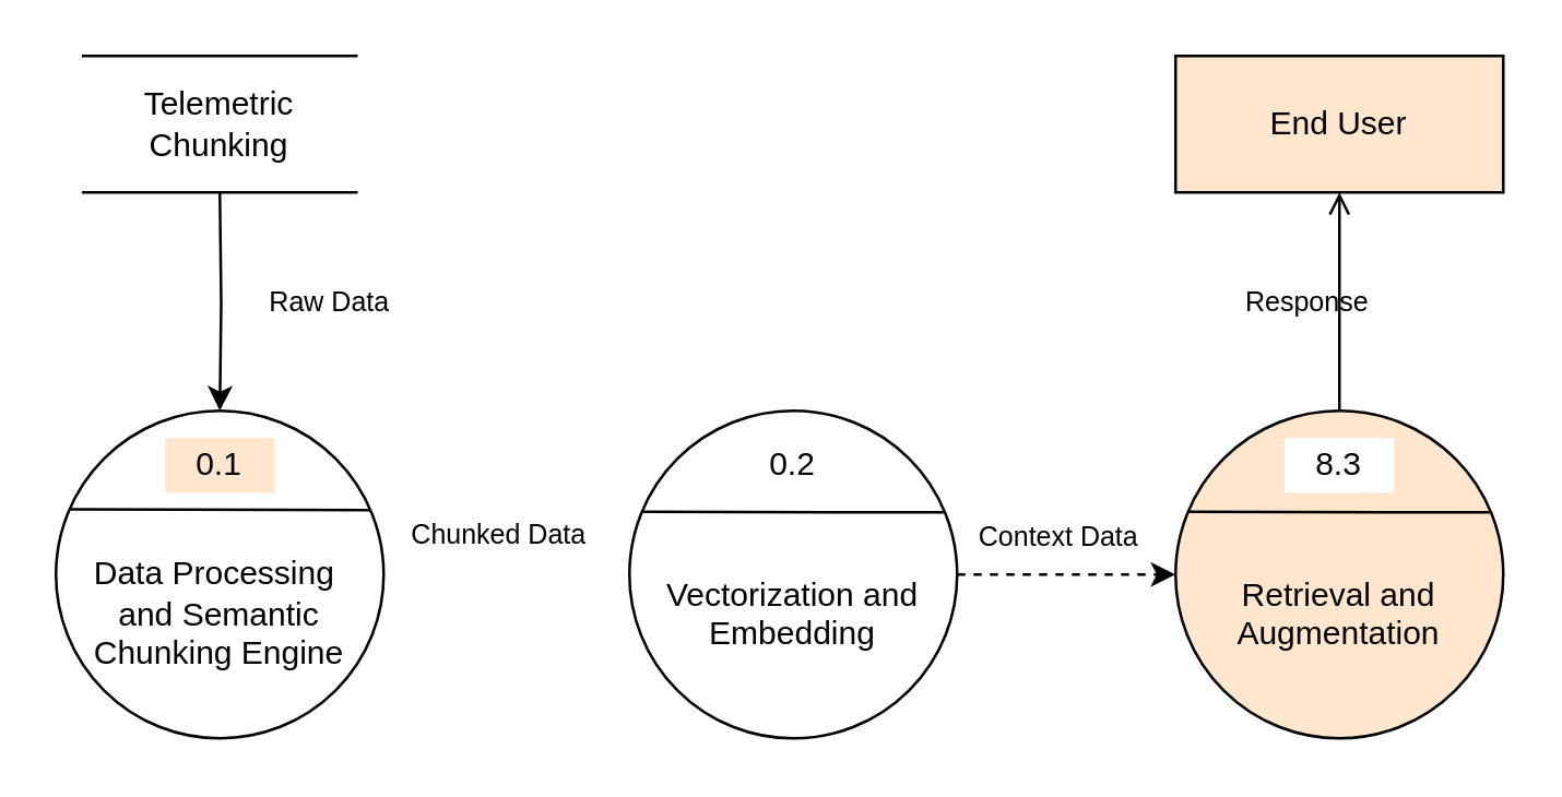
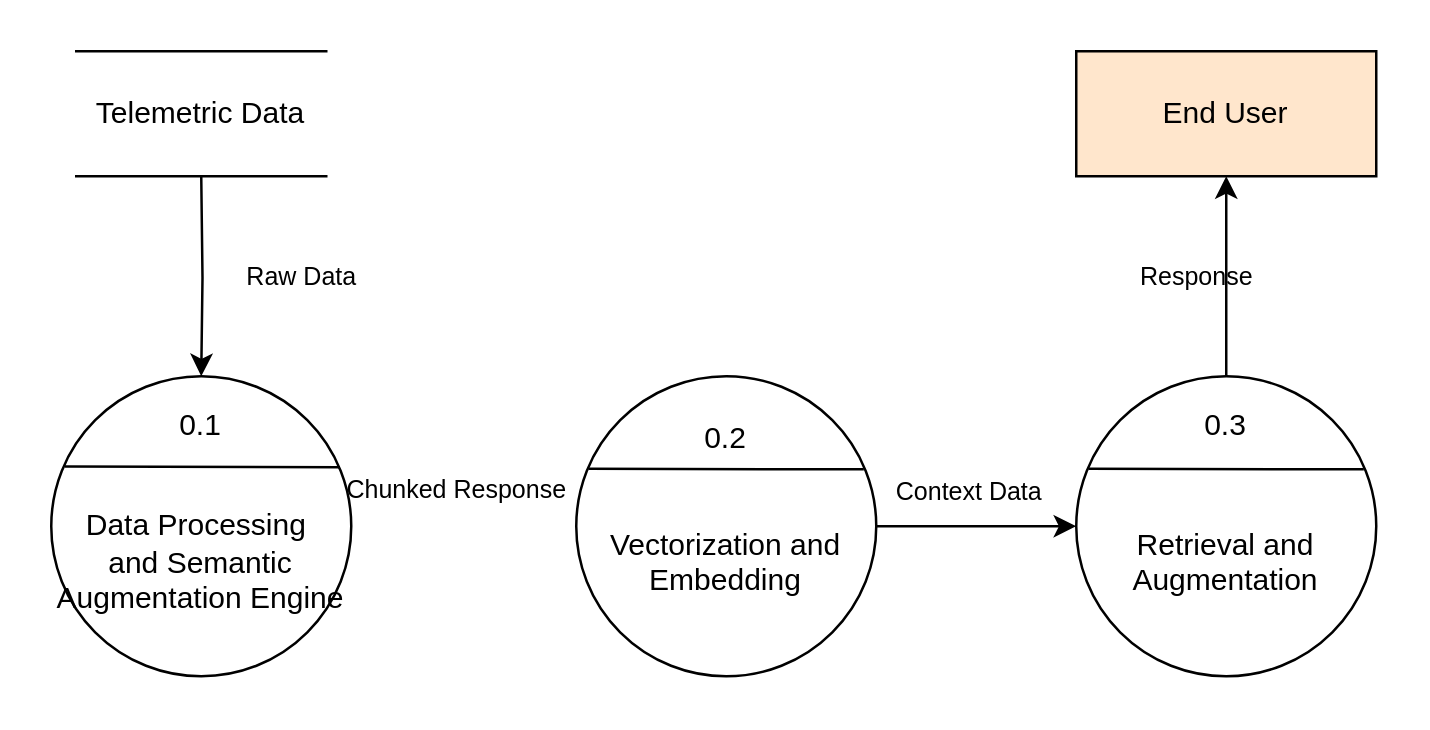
  <mxCell id="0" />
  <mxCell id="1" parent="0" />
  <mxCell id="2" style="edgeStyle=orthogonalEdgeStyle;rounded=0;orthogonalLoop=1;jettySize=auto;html=1;exitX=0.5;exitY=1;exitDx=0;exitDy=0;entryX=0.5;entryY=0;entryDx=0;entryDy=0;" edge="1" parent="1" target="4"><mxGeometry relative="1" as="geometry"><mxPoint x="80" y="70" as="sourcePoint" /></mxGeometry></mxCell>
  <mxCell id="3" value="&lt;span style=&quot;font-size: 10px;&quot;&gt;Raw Data&lt;/span&gt;" style="text;html=1;align=center;verticalAlign=middle;resizable=0;points=[];autosize=1;strokeColor=none;fillColor=none;" vertex="1" parent="1"><mxGeometry x="85" y="95" width="70" height="30" as="geometry" /></mxCell>
- <mxCell id="4" value="&lt;div&gt;&lt;br&gt;&lt;/div&gt;&lt;div&gt;&lt;br&gt;&lt;/div&gt;&lt;div&gt;Data Processing&amp;nbsp;&lt;/div&gt;&lt;div&gt;and Semantic Chunking Engine&lt;/div&gt;" style="ellipse;whiteSpace=wrap;html=1;aspect=fixed;" vertex="1" parent="1"><mxGeometry x="20" y="150" width="120" height="120" as="geometry" /></mxCell>
- <mxCell id="5" value="0.1" style="whiteSpace=wrap;html=1;strokeWidth=0;strokeColor=light-dark(default, #ffffff);fillColor=#ffe6cc;" vertex="1" parent="1"><mxGeometry x="60" y="160" width="40" height="20" as="geometry" /></mxCell>
+ <mxCell id="4" value="&lt;div&gt;&lt;br&gt;&lt;/div&gt;&lt;div&gt;&lt;br&gt;&lt;/div&gt;&lt;div&gt;Data Processing&amp;nbsp;&lt;/div&gt;&lt;div&gt;and Semantic Augmentation Engine&lt;/div&gt;" style="ellipse;whiteSpace=wrap;html=1;aspect=fixed;" vertex="1" parent="1"><mxGeometry x="20" y="150" width="120" height="120" as="geometry" /></mxCell>
+ <mxCell id="5" value="0.1" style="whiteSpace=wrap;html=1;strokeWidth=0;strokeColor=light-dark(default, #ffffff);" vertex="1" parent="1"><mxGeometry x="60" y="160" width="40" height="20" as="geometry" /></mxCell>
  <mxCell id="6" value="" style="endArrow=none;html=1;rounded=0;exitX=0.037;exitY=0.301;exitDx=0;exitDy=0;exitPerimeter=0;entryX=0.954;entryY=0.303;entryDx=0;entryDy=0;entryPerimeter=0;" edge="1" parent="1"><mxGeometry width="50" height="50" relative="1" as="geometry"><mxPoint x="25.44" y="186.12" as="sourcePoint" /><mxPoint x="135.48" y="186.36" as="targetPoint" /></mxGeometry></mxCell>
- <mxCell id="7" style="edgeStyle=orthogonalEdgeStyle;rounded=0;orthogonalLoop=1;jettySize=auto;html=1;exitX=1;exitY=0.5;exitDx=0;exitDy=0;entryX=0;entryY=0.5;entryDx=0;entryDy=0;dashed=1;" edge="1" parent="1" source="8" target="11"><mxGeometry relative="1" as="geometry" /></mxCell>
+ <mxCell id="7" style="edgeStyle=orthogonalEdgeStyle;rounded=0;orthogonalLoop=1;jettySize=auto;html=1;exitX=1;exitY=0.5;exitDx=0;exitDy=0;entryX=0;entryY=0.5;entryDx=0;entryDy=0;" edge="1" parent="1" source="8" target="11"><mxGeometry relative="1" as="geometry" /></mxCell>
  <mxCell id="8" value="&lt;div&gt;&lt;br&gt;&lt;/div&gt;&lt;div&gt;&lt;br&gt;&lt;/div&gt;Vectorization and Embedding" style="ellipse;whiteSpace=wrap;html=1;aspect=fixed;" vertex="1" parent="1"><mxGeometry x="230" y="150" width="120" height="120" as="geometry" /></mxCell>
- <mxCell id="9" value="0.2" style="whiteSpace=wrap;html=1;strokeWidth=0;strokeColor=light-dark(default, #ffffff);" vertex="1" parent="1"><mxGeometry x="270" y="160" width="40" height="20" as="geometry" /></mxCell>
- <mxCell id="10" value="" style="edgeStyle=orthogonalEdgeStyle;rounded=0;orthogonalLoop=1;jettySize=auto;html=1;endArrow=open;" edge="1" parent="1" source="11" target="13"><mxGeometry relative="1" as="geometry" /></mxCell>
- <mxCell id="11" value="&lt;div&gt;&lt;br&gt;&lt;/div&gt;&lt;div&gt;&lt;br&gt;&lt;/div&gt;Retrieval and Augmentation" style="ellipse;whiteSpace=wrap;html=1;aspect=fixed;fillColor=#ffe6cc;" vertex="1" parent="1"><mxGeometry x="430" y="150" width="120" height="120" as="geometry" /></mxCell>
- <mxCell id="12" value="8.3" style="whiteSpace=wrap;html=1;strokeWidth=0;strokeColor=light-dark(default, #ffffff);" vertex="1" parent="1"><mxGeometry x="470" y="160" width="40" height="20" as="geometry" /></mxCell>
+ <mxCell id="9" value="0.2" style="whiteSpace=wrap;html=1;strokeWidth=0;strokeColor=light-dark(default, #ffffff);" vertex="1" parent="1"><mxGeometry x="270" y="160" width="40" height="30" as="geometry" /></mxCell>
+ <mxCell id="10" value="" style="edgeStyle=orthogonalEdgeStyle;rounded=0;orthogonalLoop=1;jettySize=auto;html=1;" edge="1" parent="1" source="11" target="13"><mxGeometry relative="1" as="geometry" /></mxCell>
+ <mxCell id="11" value="&lt;div&gt;&lt;br&gt;&lt;/div&gt;&lt;div&gt;&lt;br&gt;&lt;/div&gt;Retrieval and Augmentation" style="ellipse;whiteSpace=wrap;html=1;aspect=fixed;" vertex="1" parent="1"><mxGeometry x="430" y="150" width="120" height="120" as="geometry" /></mxCell>
+ <mxCell id="12" value="0.3" style="whiteSpace=wrap;html=1;strokeWidth=0;strokeColor=light-dark(default, #ffffff);" vertex="1" parent="1"><mxGeometry x="470" y="160" width="40" height="20" as="geometry" /></mxCell>
  <mxCell id="13" value="End User" style="html=1;dashed=0;whiteSpace=wrap;fillColor=#ffe6cc;" vertex="1" parent="1"><mxGeometry x="430" y="20" width="120" height="50" as="geometry" /></mxCell>
  <mxCell id="14" value="" style="endArrow=none;html=1;rounded=0;exitX=0.037;exitY=0.301;exitDx=0;exitDy=0;exitPerimeter=0;entryX=0.954;entryY=0.303;entryDx=0;entryDy=0;entryPerimeter=0;" edge="1" parent="1"><mxGeometry width="50" height="50" relative="1" as="geometry"><mxPoint x="234.98" y="187" as="sourcePoint" /><mxPoint x="345.02" y="187.24" as="targetPoint" /></mxGeometry></mxCell>
  <mxCell id="15" value="" style="endArrow=none;html=1;rounded=0;exitX=0.037;exitY=0.301;exitDx=0;exitDy=0;exitPerimeter=0;entryX=0.954;entryY=0.303;entryDx=0;entryDy=0;entryPerimeter=0;" edge="1" parent="1"><mxGeometry width="50" height="50" relative="1" as="geometry"><mxPoint x="434.98" y="187" as="sourcePoint" /><mxPoint x="545.02" y="187.24" as="targetPoint" /></mxGeometry></mxCell>
- <mxCell id="16" value="&lt;span style=&quot;font-size: 10px;&quot;&gt;Chunked Data&lt;/span&gt;" style="text;html=1;align=center;verticalAlign=middle;resizable=0;points=[];autosize=1;strokeColor=none;fillColor=none;" vertex="1" parent="1"><mxGeometry x="137" y="180" width="90" height="30" as="geometry" /></mxCell>
+ <mxCell id="16" value="&lt;span style=&quot;font-size: 10px;&quot;&gt;Chunked Response&lt;/span&gt;" style="text;html=1;align=center;verticalAlign=middle;resizable=0;points=[];autosize=1;strokeColor=none;fillColor=none;" vertex="1" parent="1"><mxGeometry x="137" y="180" width="90" height="30" as="geometry" /></mxCell>
  <mxCell id="17" value="&lt;span style=&quot;font-size: 10px;&quot;&gt;Context Data&lt;/span&gt;" style="text;html=1;align=center;verticalAlign=middle;resizable=0;points=[];autosize=1;strokeColor=none;fillColor=none;" vertex="1" parent="1"><mxGeometry x="347" y="181" width="80" height="30" as="geometry" /></mxCell>
  <mxCell id="18" value="&lt;span style=&quot;font-size: 10px;&quot;&gt;Response&lt;/span&gt;" style="text;html=1;align=center;verticalAlign=middle;resizable=0;points=[];autosize=1;strokeColor=none;fillColor=none;" vertex="1" parent="1"><mxGeometry x="443" y="95" width="70" height="30" as="geometry" /></mxCell>
- <mxCell id="19" value="Telemetric Chunking" style="html=1;dashed=0;whiteSpace=wrap;shape=partialRectangle;right=0;left=0;" vertex="1" parent="1"><mxGeometry x="30" y="20" width="100" height="50" as="geometry" /></mxCell>
+ <mxCell id="19" value="Telemetric Data" style="html=1;dashed=0;whiteSpace=wrap;shape=partialRectangle;right=0;left=0;" vertex="1" parent="1"><mxGeometry x="30" y="20" width="100" height="50" as="geometry" /></mxCell>
